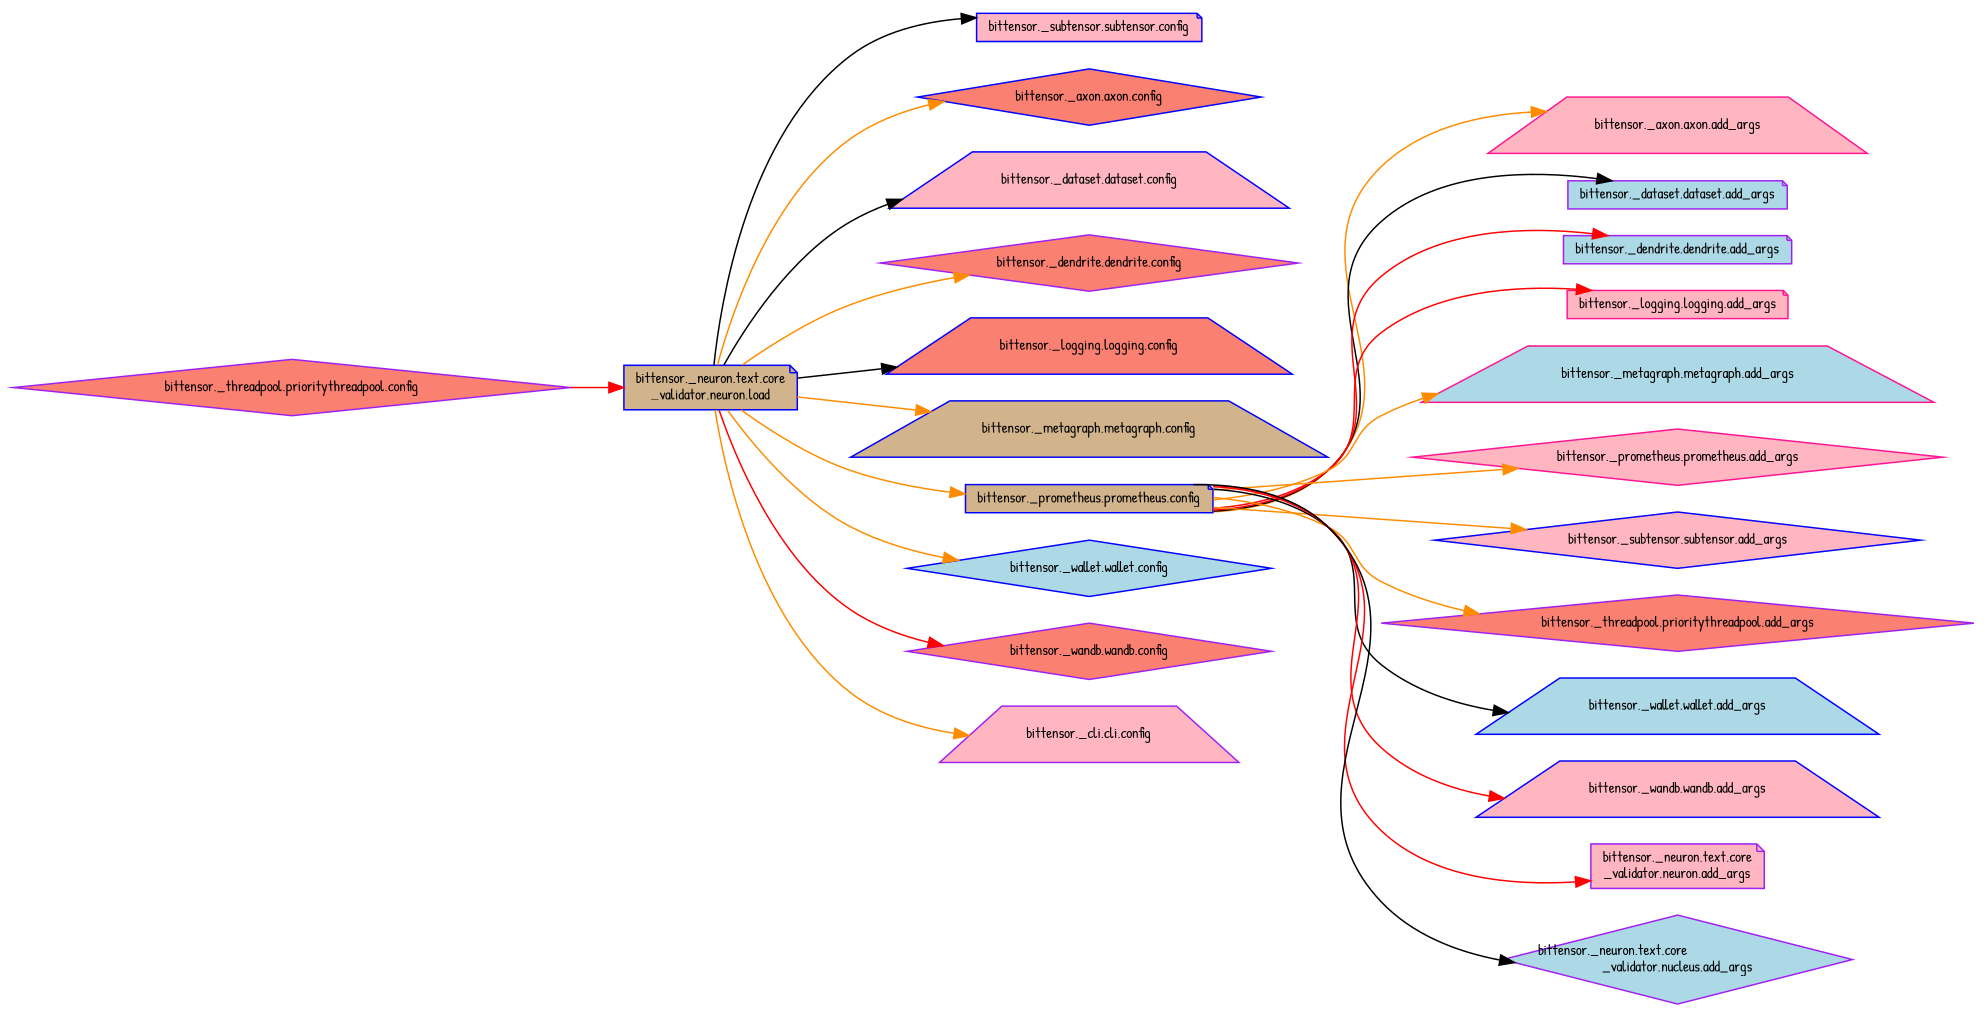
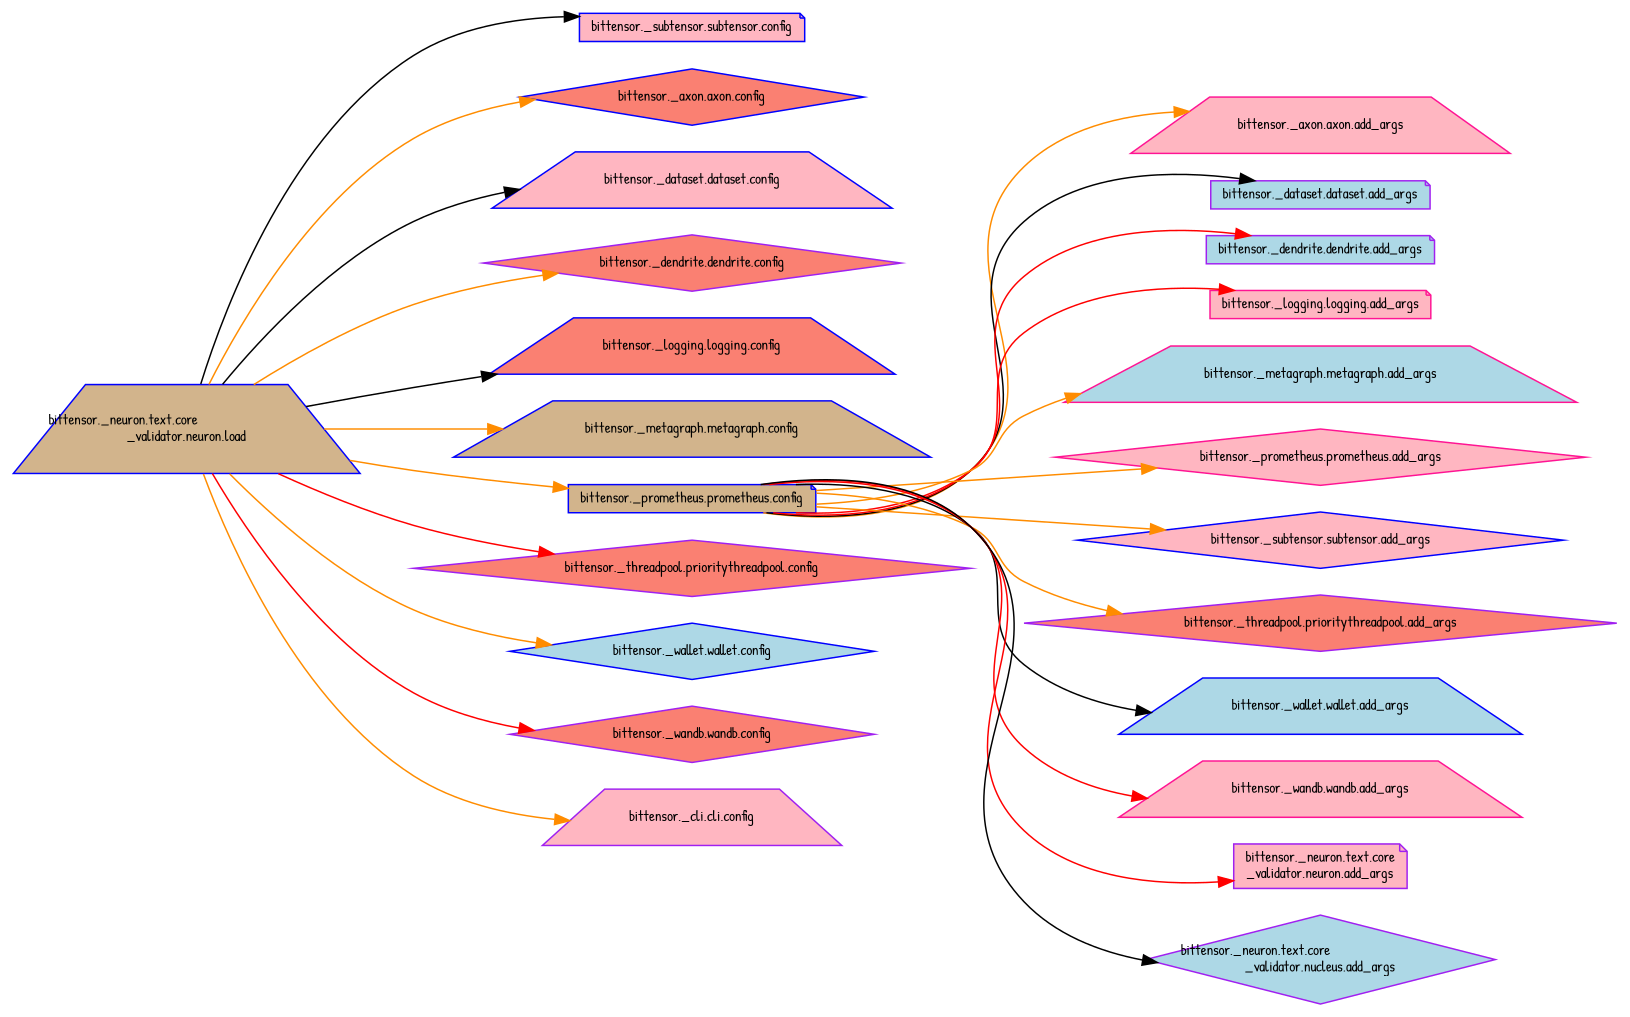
  digraph {
    fontname="Patrick Hand"
    rankdir=LR
    node [color=blue fillcolor=lightpink fontname="Patrick Hand" fontsize=10 shape=trapezium style=filled]
    edge [color=darkorange fontname="Patrick Hand" fontsize=10 labelfontname=Helvetica labelfontsize=10 style=solid]
-   n1 [fillcolor=tan fontcolor=black height=0.2 label="bittensor._neuron.text.core\l_validator.neuron.load" shape=note width=0.4]
+   n1 [fillcolor=tan fontcolor=black height=0.2 label="bittensor._neuron.text.core\l_validator.neuron.load" width=0.4]
    n2 [height=0.2 label="bittensor._subtensor.subtensor.config" shape=note width=0.4]
    n3 [fillcolor=salmon height=0.2 label="bittensor._axon.axon.config" shape=diamond width=0.4]
    n4 [height=0.2 label="bittensor._dataset.dataset.config" width=0.4]
    n5 [color=purple fillcolor=salmon height=0.2 label="bittensor._dendrite.dendrite.config" shape=diamond width=0.4]
    n6 [fillcolor=salmon height=0.2 label="bittensor._logging.logging.config" width=0.4]
    n7 [fillcolor=tan height=0.2 label="bittensor._metagraph.metagraph.config" width=0.4]
    n8 [fillcolor=tan height=0.2 label="bittensor._prometheus.prometheus.config" shape=note width=0.4]
    n9 [color=purple fillcolor=salmon height=0.2 label="bittensor._threadpool.prioritythreadpool.config" shape=diamond width=0.4]
    n10 [fillcolor=lightblue height=0.2 label="bittensor._wallet.wallet.config" shape=diamond width=0.4]
    n11 [color=purple fillcolor=salmon height=0.2 label="bittensor._wandb.wandb.config" shape=diamond width=0.4]
    n12 [color=purple height=0.2 label="bittensor._cli.cli.config" width=0.4]
    n13 [color=deeppink height=0.2 label="bittensor._axon.axon.add_args" width=0.4]
    n14 [color=purple fillcolor=lightblue height=0.2 label="bittensor._dataset.dataset.add_args" shape=note width=0.4]
    n15 [color=purple fillcolor=lightblue height=0.2 label="bittensor._dendrite.dendrite.add_args" shape=note width=0.4]
    n16 [color=deeppink height=0.2 label="bittensor._logging.logging.add_args" shape=note width=0.4]
    n17 [color=deeppink fillcolor=lightblue height=0.2 label="bittensor._metagraph.metagraph.add_args" width=0.4]
    n18 [color=deeppink height=0.2 label="bittensor._prometheus.prometheus.add_args" shape=diamond width=0.4]
    n19 [height=0.2 label="bittensor._subtensor.subtensor.add_args" shape=diamond width=0.4]
    n20 [color=purple fillcolor=salmon height=0.2 label="bittensor._threadpool.prioritythreadpool.add_args" shape=diamond width=0.4]
    n21 [fillcolor=lightblue height=0.2 label="bittensor._wallet.wallet.add_args" width=0.4]
-   n22 [height=0.2 label="bittensor._wandb.wandb.add_args" width=0.4]
+   n22 [color=deeppink height=0.2 label="bittensor._wandb.wandb.add_args" width=0.4]
    n23 [color=purple height=0.2 label="bittensor._neuron.text.core\l_validator.neuron.add_args" shape=note width=0.4]
    n24 [color=purple fillcolor=lightblue height=0.2 label="bittensor._neuron.text.core\l_validator.nucleus.add_args" shape=diamond width=0.4]
    n1 -> n2 [color=black]
    n1 -> n3
    n1 -> n4 [color=black]
    n1 -> n5
    n1 -> n6 [color=black]
    n1 -> n7
    n1 -> n8
-   n9 -> n1 [color=red]
+   n1 -> n9 [color=red]
    n1 -> n10
    n1 -> n11 [color=red]
    n1 -> n12
    n8 -> n13
    n8 -> n14 [color=black]
    n8 -> n15 [color=red]
    n8 -> n16 [color=red]
    n8 -> n17
    n8 -> n18
    n8 -> n19
    n8 -> n20
    n8 -> n21 [color=black]
    n8 -> n22 [color=red]
    n8 -> n23 [color=red]
    n8 -> n24 [color=black]
  }
